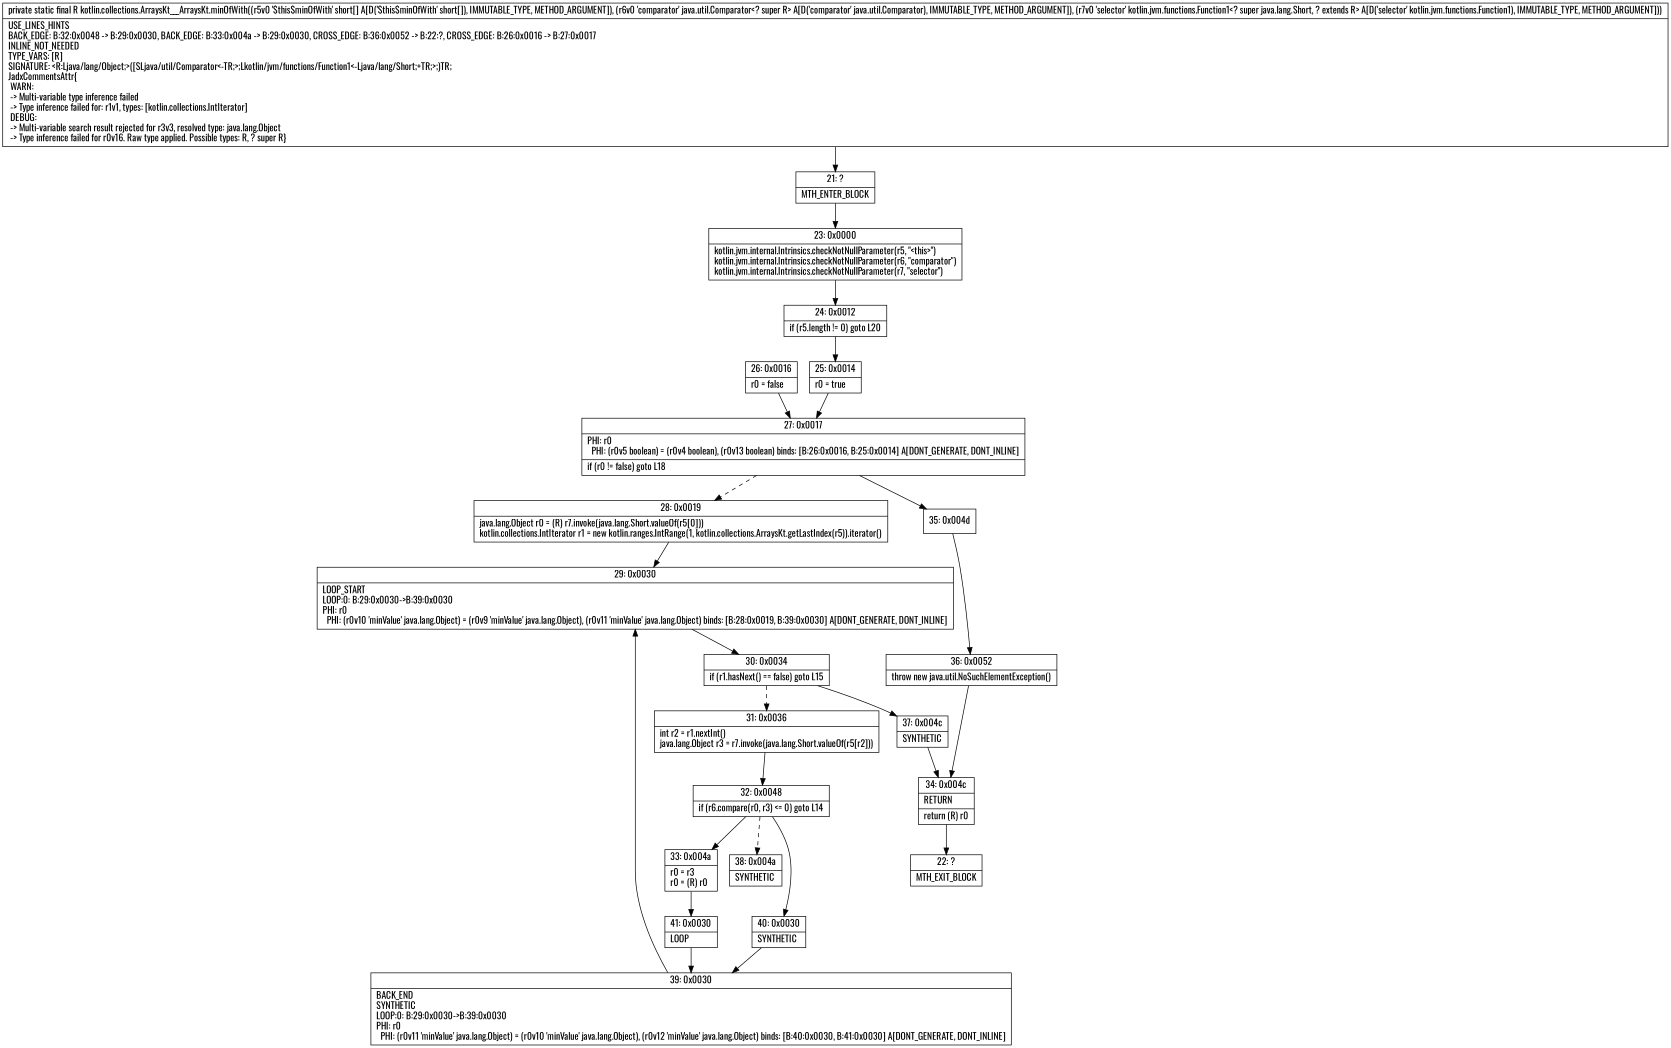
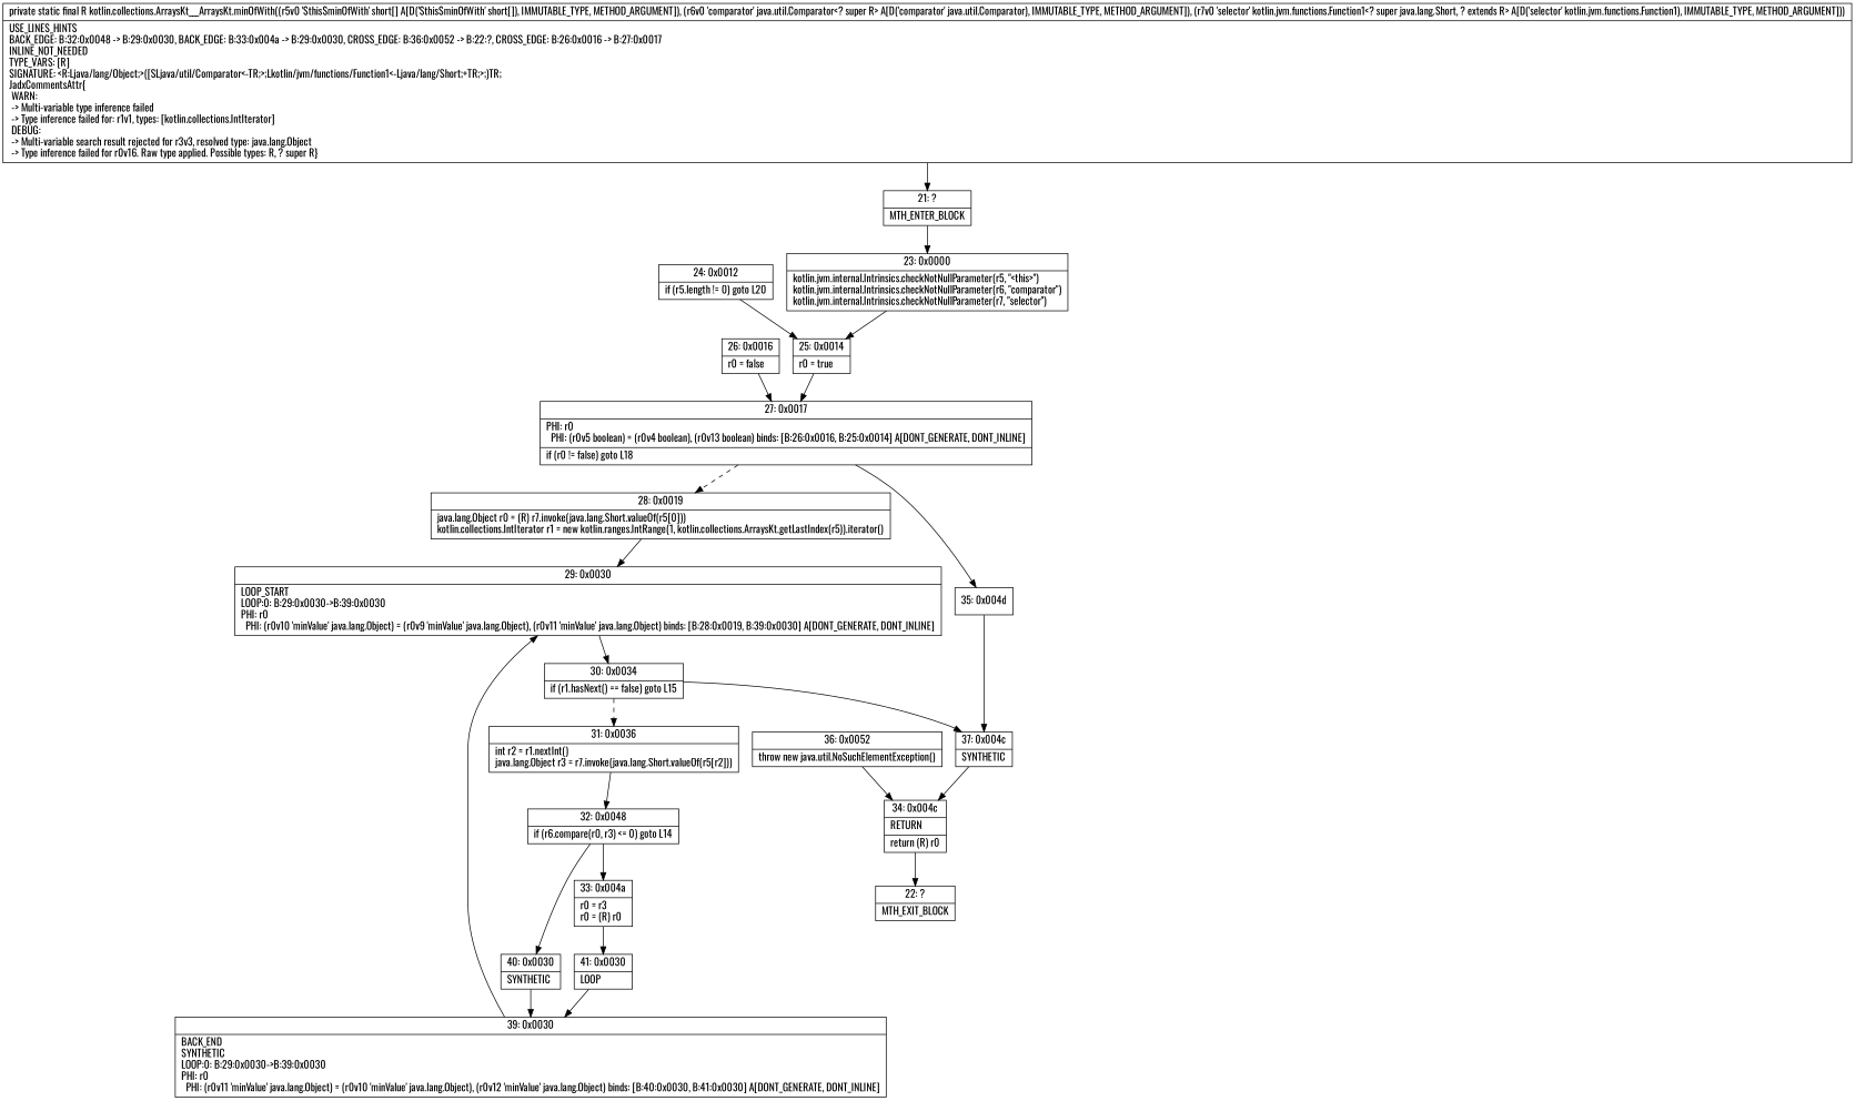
  digraph {
    fontname=Oswald
    node [fontname=Oswald shape=record]
    edge [fontname=Oswald]
    n1 [label="{21\:\ ?|MTH_ENTER_BLOCK\l}"]
    n2 [label="{23\:\ 0x0000|kotlin.jvm.internal.Intrinsics.checkNotNullParameter(r5, \"\<this\>\")\lkotlin.jvm.internal.Intrinsics.checkNotNullParameter(r6, \"comparator\")\lkotlin.jvm.internal.Intrinsics.checkNotNullParameter(r7, \"selector\")\l}"]
    n3 [label="{24\:\ 0x0012|if (r5.length != 0) goto L20\l}"]
    n4 [label="{25\:\ 0x0014|r0 = true\l}"]
    n5 [label="{27\:\ 0x0017|PHI: r0 \l  PHI: (r0v5 boolean) = (r0v4 boolean), (r0v13 boolean) binds: [B:26:0x0016, B:25:0x0014] A[DONT_GENERATE, DONT_INLINE]\l|if (r0 != false) goto L18\l}"]
    n6 [label="{26\:\ 0x0016|r0 = false\l}"]
    n7 [label="{28\:\ 0x0019|java.lang.Object r0 = (R) r7.invoke(java.lang.Short.valueOf(r5[0]))\lkotlin.collections.IntIterator r1 = new kotlin.ranges.IntRange(1, kotlin.collections.ArraysKt.getLastIndex(r5)).iterator()\l}"]
    n8 [label="{35\:\ 0x004d}"]
    n9 [label="{29\:\ 0x0030|LOOP_START\lLOOP:0: B:29:0x0030\-\>B:39:0x0030\lPHI: r0 \l  PHI: (r0v10 'minValue' java.lang.Object) = (r0v9 'minValue' java.lang.Object), (r0v11 'minValue' java.lang.Object) binds: [B:28:0x0019, B:39:0x0030] A[DONT_GENERATE, DONT_INLINE]\l}"]
    n10 [label="{36\:\ 0x0052|throw new java.util.NoSuchElementException()\l}"]
    n11 [label="{30\:\ 0x0034|if (r1.hasNext() == false) goto L15\l}"]
    n12 [label="{31\:\ 0x0036|int r2 = r1.nextInt()\ljava.lang.Object r3 = r7.invoke(java.lang.Short.valueOf(r5[r2]))\l}"]
    n13 [label="{37\:\ 0x004c|SYNTHETIC\l}"]
    n14 [label="{32\:\ 0x0048|if (r6.compare(r0, r3) \<= 0) goto L14\l}"]
    n15 [label="{34\:\ 0x004c|RETURN\l|return (R) r0\l}"]
-   n16 [label="{38\:\ 0x004a|SYNTHETIC\l}"]
    n17 [label="{40\:\ 0x0030|SYNTHETIC\l}"]
    n18 [label="{33\:\ 0x004a|r0 = r3\lr0 = (R) r0\l}"]
    n19 [label="{39\:\ 0x0030|BACK_END\lSYNTHETIC\lLOOP:0: B:29:0x0030\-\>B:39:0x0030\lPHI: r0 \l  PHI: (r0v11 'minValue' java.lang.Object) = (r0v10 'minValue' java.lang.Object), (r0v12 'minValue' java.lang.Object) binds: [B:40:0x0030, B:41:0x0030] A[DONT_GENERATE, DONT_INLINE]\l}"]
    n20 [label="{41\:\ 0x0030|LOOP\l}"]
    n21 [label="{22\:\ ?|MTH_EXIT_BLOCK\l}"]
    n22 [label="{private static final R kotlin.collections.ArraysKt___ArraysKt.minOfWith((r5v0 '$this$minOfWith' short[] A[D('$this$minOfWith' short[]), IMMUTABLE_TYPE, METHOD_ARGUMENT]), (r6v0 'comparator' java.util.Comparator\<? super R\> A[D('comparator' java.util.Comparator), IMMUTABLE_TYPE, METHOD_ARGUMENT]), (r7v0 'selector' kotlin.jvm.functions.Function1\<? super java.lang.Short, ? extends R\> A[D('selector' kotlin.jvm.functions.Function1), IMMUTABLE_TYPE, METHOD_ARGUMENT]))  | USE_LINES_HINTS\lBACK_EDGE: B:32:0x0048 \-\> B:29:0x0030, BACK_EDGE: B:33:0x004a \-\> B:29:0x0030, CROSS_EDGE: B:36:0x0052 \-\> B:22:?, CROSS_EDGE: B:26:0x0016 \-\> B:27:0x0017\lINLINE_NOT_NEEDED\lTYPE_VARS: [R]\lSIGNATURE: \<R:Ljava\/lang\/Object;\>([SLjava\/util\/Comparator\<\-TR;\>;Lkotlin\/jvm\/functions\/Function1\<\-Ljava\/lang\/Short;+TR;\>;)TR;\lJadxCommentsAttr\{\l WARN: \l \-\> Multi\-variable type inference failed\l \-\> Type inference failed for: r1v1, types: [kotlin.collections.IntIterator]\l DEBUG: \l \-\> Multi\-variable search result rejected for r3v3, resolved type: java.lang.Object\l \-\> Type inference failed for r0v16. Raw type applied. Possible types: R, ? super R\}\l}"]
    n1 -> n2
-   n2 -> n3
+   n2 -> n4
    n3 -> n4 [style=solid]
    n4 -> n5
    n5 -> n7 [style=dashed]
    n5 -> n8
    n6 -> n5
    n7 -> n9
-   n8 -> n10
+   n8 -> n13
    n9 -> n11
    n10 -> n15
    n11 -> n12 [style=dashed]
    n11 -> n13
    n12 -> n14
    n13 -> n15
-   n14 -> n16 [style=dashed]
    n14 -> n17
    n14 -> n18
    n15 -> n21
    n17 -> n19
    n18 -> n20
    n19 -> n9
    n20 -> n19
    n22 -> n1
  }
